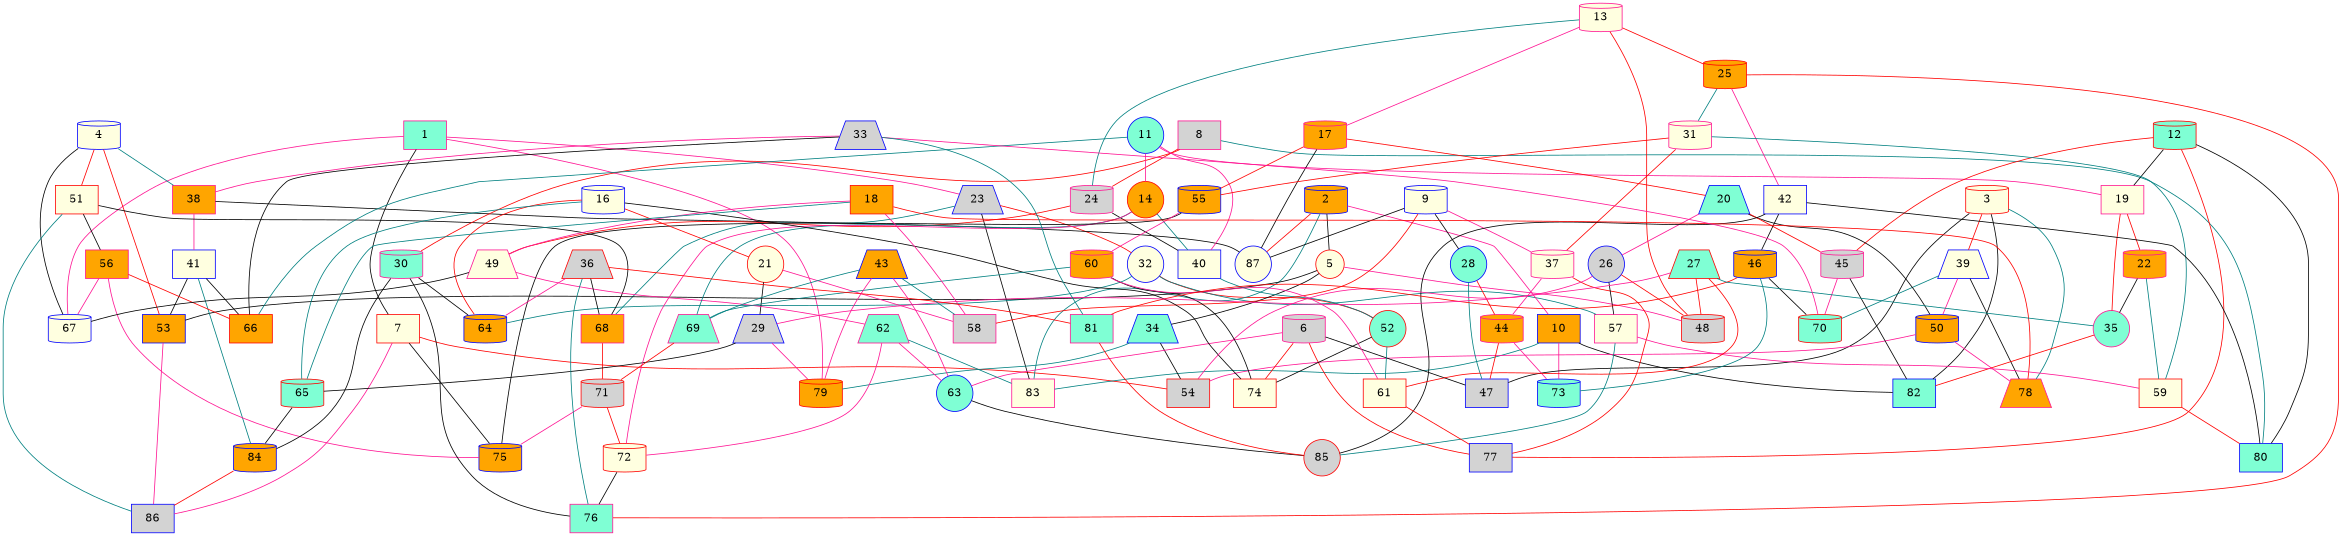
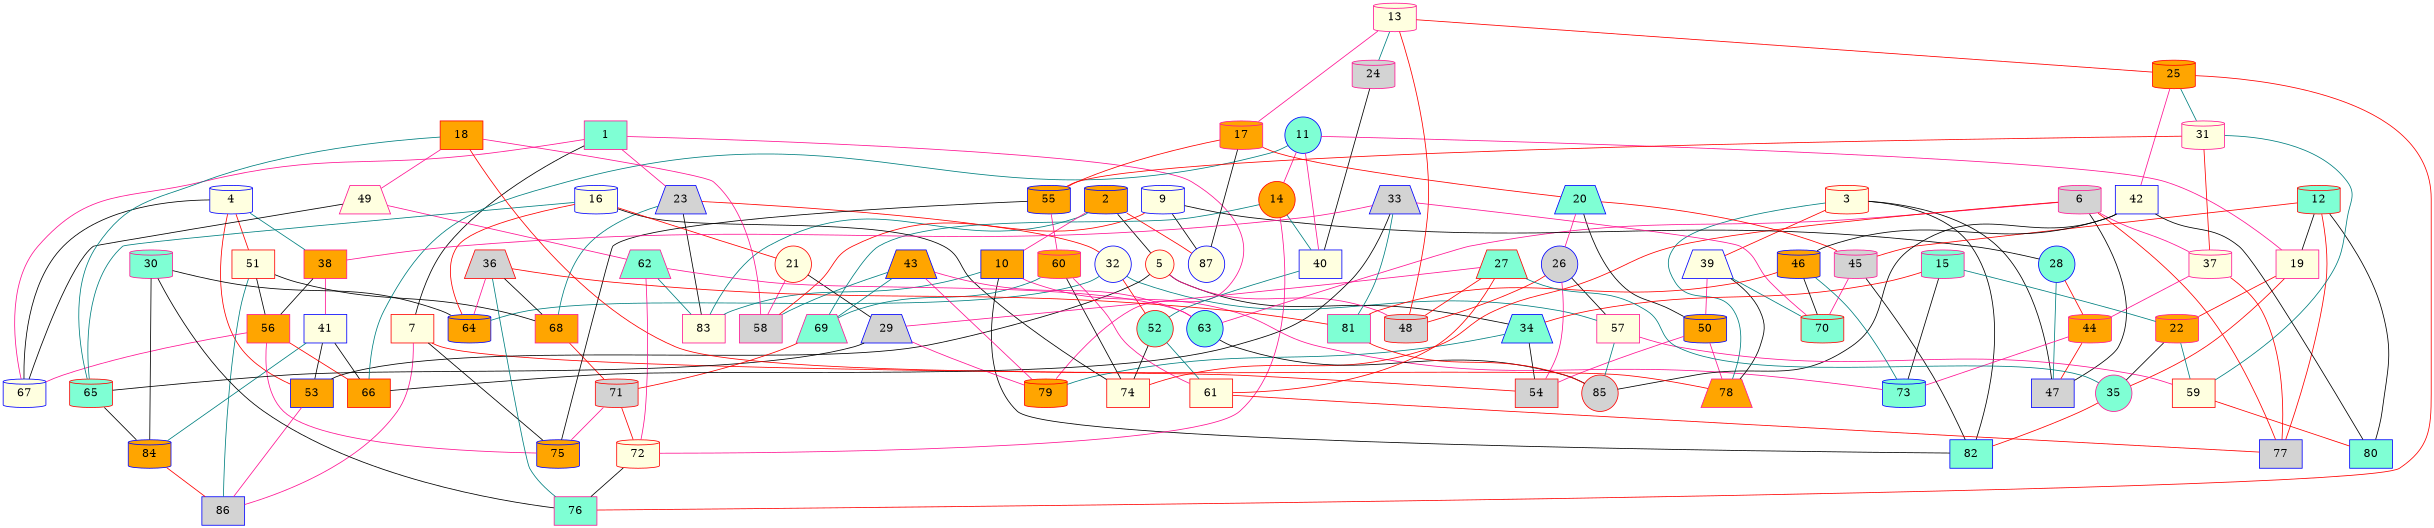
  graph {
    node [color=blue fillcolor=lightyellow shape=cylinder style=filled]
    edge [color=black]
    1 [color=deeppink fillcolor=aquamarine shape=box]
    7 [color=red shape=box]
    23 [fillcolor=lightgrey shape=trapezium]
    67
    79 [color=red fillcolor=orange]
    54 [color=red fillcolor=lightgrey shape=box]
    75 [fillcolor=orange]
    86 [fillcolor=lightgrey shape=box]
    83 [color=deeppink shape=box]
    32 [shape=circle]
    68 [color=deeppink fillcolor=orange shape=box]
    2 [fillcolor=orange]
    5 [color=red shape=circle]
    10 [fillcolor=orange shape=box]
    87 [shape=circle]
    53 [fillcolor=orange shape=box]
    34 [fillcolor=aquamarine shape=trapezium]
    48 [color=red fillcolor=lightgrey]
    82 [fillcolor=aquamarine shape=box]
    73 [fillcolor=aquamarine]
    3 [color=red]
    39 [shape=trapezium]
    47 [fillcolor=lightgrey shape=box]
    78 [color=deeppink fillcolor=orange shape=trapezium]
    50 [fillcolor=orange]
    70 [color=red fillcolor=aquamarine]
    4
    38 [color=deeppink fillcolor=orange shape=box]
    51 [color=red shape=box]
    41 [shape=box]
    56 [color=deeppink fillcolor=orange shape=box]
    6 [color=deeppink fillcolor=lightgrey]
    63 [fillcolor=aquamarine shape=circle]
    74 [color=red shape=box]
    77 [fillcolor=lightgrey shape=box]
    85 [color=red fillcolor=lightgrey shape=circle]
-   8 [color=deeppink fillcolor=lightgrey shape=box]
    24 [color=deeppink fillcolor=lightgrey]
    30 [color=deeppink fillcolor=aquamarine]
    80 [fillcolor=aquamarine shape=box]
    21 [color=red shape=circle]
    58 [color=deeppink fillcolor=lightgrey shape=box]
    29 [fillcolor=lightgrey shape=trapezium]
    40 [shape=box]
    49 [color=deeppink shape=trapezium]
    64 [fillcolor=orange]
    76 [color=deeppink fillcolor=aquamarine shape=box]
    84 [fillcolor=orange]
    9
    28 [fillcolor=aquamarine shape=circle]
    37 [color=deeppink]
    44 [color=deeppink fillcolor=orange]
    11 [fillcolor=aquamarine shape=circle]
    14 [color=red fillcolor=orange shape=circle]
    19 [color=deeppink shape=box]
    66 [color=red fillcolor=orange shape=box]
    69 [color=deeppink fillcolor=aquamarine shape=trapezium]
    72 [color=red]
    22 [color=deeppink fillcolor=orange]
    35 [color=deeppink fillcolor=aquamarine shape=circle]
    52 [color=red fillcolor=aquamarine shape=circle]
    12 [color=red fillcolor=aquamarine]
    45 [color=deeppink fillcolor=lightgrey]
    13 [color=deeppink]
    17 [color=deeppink fillcolor=orange]
    25 [color=red fillcolor=orange]
    20 [fillcolor=aquamarine shape=trapezium]
    55 [fillcolor=orange]
    31 [color=deeppink]
    42 [shape=box]
    71 [color=red fillcolor=lightgrey]
+   15 [color=deeppink fillcolor=aquamarine]
    59 [color=red shape=box]
    16
    65 [color=red fillcolor=aquamarine]
    26 [fillcolor=lightgrey shape=circle]
    60 [color=deeppink fillcolor=orange]
    18 [color=red fillcolor=orange shape=box]
    62 [color=deeppink fillcolor=aquamarine shape=trapezium]
    57 [color=deeppink shape=box]
    46 [fillcolor=orange]
    27 [color=red fillcolor=aquamarine shape=trapezium]
    61 [color=red shape=box]
    33 [fillcolor=lightgrey shape=trapezium]
    81 [color=deeppink fillcolor=aquamarine shape=box]
    36 [color=red fillcolor=lightgrey shape=trapezium]
    43 [fillcolor=orange shape=trapezium]
    1 -- 7
    1 -- 23 [color=deeppink]
    1 -- 67 [color=deeppink]
    1 -- 79 [color=deeppink]
    7 -- 54 [color=red]
    7 -- 75
    7 -- 86 [color=deeppink]
    23 -- 83
    23 -- 32 [color=red]
    23 -- 68 [color=teal]
    32 -- 64 [color=teal]
    32 -- 52 [color=red]
    32 -- 57 [color=teal]
    68 -- 71 [color=red]
    2 -- 83 [color=teal]
    2 -- 5
    2 -- 10 [color=deeppink]
    2 -- 87 [color=red]
    5 -- 53
    5 -- 34
    5 -- 48 [color=deeppink]
    10 -- 83 [color=teal]
    10 -- 82
    10 -- 73 [color=deeppink]
    53 -- 86 [color=deeppink]
    34 -- 79 [color=teal]
    34 -- 54
    3 -- 82
    3 -- 39 [color=red]
    3 -- 47
    3 -- 78 [color=teal]
    39 -- 78
    39 -- 50 [color=deeppink]
    39 -- 70 [color=teal]
    50 -- 54 [color=deeppink]
    50 -- 78 [color=deeppink]
    4 -- 67
    4 -- 53 [color=red]
    4 -- 38 [color=teal]
    4 -- 51 [color=red]
-   38 -- 87
+   38 -- 56
    38 -- 41 [color=deeppink]
    51 -- 86 [color=teal]
    51 -- 68
    51 -- 56
    41 -- 53
    41 -- 84 [color=teal]
    41 -- 66
    56 -- 67 [color=deeppink]
    56 -- 75 [color=deeppink]
    56 -- 66 [color=red]
    6 -- 47
    6 -- 63 [color=deeppink]
    6 -- 74 [color=red]
    6 -- 77 [color=red]
    63 -- 85
-   8 -- 24 [color=red]
-   8 -- 30 [color=red]
-   8 -- 80 [color=teal]
    24 -- 40
-   24 -- 49 [color=red]
    30 -- 64
    30 -- 76
    30 -- 84
    21 -- 58 [color=deeppink]
    21 -- 29
    29 -- 79 [color=deeppink]
    29 -- 65
    40 -- 52 [color=teal]
    49 -- 67
    49 -- 62 [color=deeppink]
    84 -- 86 [color=red]
    9 -- 87
    9 -- 58 [color=red]
    9 -- 28
-   9 -- 37 [color=deeppink]
+   6 -- 37 [color=deeppink]
    28 -- 47 [color=teal]
    28 -- 44 [color=red]
    37 -- 77 [color=red]
    37 -- 44 [color=deeppink]
    44 -- 73 [color=deeppink]
    44 -- 47 [color=red]
    11 -- 40 [color=deeppink]
    11 -- 14 [color=deeppink]
    11 -- 19 [color=deeppink]
    11 -- 66 [color=teal]
    14 -- 40 [color=teal]
    14 -- 69 [color=teal]
    14 -- 72 [color=deeppink]
    19 -- 22 [color=red]
    19 -- 35 [color=red]
    69 -- 71 [color=red]
    72 -- 76
    22 -- 35
    22 -- 59 [color=teal]
    35 -- 82 [color=red]
    52 -- 74
    52 -- 61 [color=teal]
    12 -- 77 [color=red]
    12 -- 80
    12 -- 19
    12 -- 45 [color=red]
    45 -- 82
    45 -- 70 [color=deeppink]
    13 -- 48 [color=red]
    13 -- 24 [color=teal]
    13 -- 17 [color=deeppink]
    13 -- 25 [color=red]
    17 -- 87
    17 -- 20 [color=red]
    17 -- 55 [color=red]
    25 -- 76 [color=red]
    25 -- 31 [color=teal]
    25 -- 42 [color=deeppink]
    20 -- 50
    20 -- 45 [color=red]
    20 -- 26 [color=deeppink]
    55 -- 75
    55 -- 60 [color=deeppink]
    31 -- 37 [color=red]
    31 -- 55 [color=red]
    31 -- 59 [color=teal]
    42 -- 85
    42 -- 80
    42 -- 46
    71 -- 75 [color=deeppink]
    71 -- 72 [color=red]
+   15 -- 34 [color=red]
+   15 -- 73
+   15 -- 22 [color=teal]
    59 -- 80 [color=red]
    16 -- 74
    16 -- 21 [color=red]
    16 -- 64 [color=red]
    16 -- 65 [color=teal]
    65 -- 84
    26 -- 54 [color=deeppink]
    26 -- 48 [color=red]
    26 -- 57
    60 -- 74
    60 -- 69 [color=teal]
    60 -- 61 [color=deeppink]
    18 -- 78 [color=red]
    18 -- 58 [color=deeppink]
    18 -- 49 [color=deeppink]
    18 -- 65 [color=teal]
    62 -- 83 [color=teal]
    62 -- 63 [color=deeppink]
    62 -- 72 [color=deeppink]
    57 -- 85 [color=teal]
    57 -- 59 [color=deeppink]
    46 -- 73 [color=teal]
    46 -- 70
    46 -- 81 [color=red]
    27 -- 48 [color=red]
    27 -- 29 [color=deeppink]
    27 -- 35 [color=teal]
    27 -- 61 [color=red]
    61 -- 77 [color=red]
    33 -- 70 [color=deeppink]
    33 -- 38 [color=deeppink]
    33 -- 66
    33 -- 81 [color=teal]
    81 -- 85 [color=red]
    36 -- 68
    36 -- 64 [color=deeppink]
    36 -- 76 [color=teal]
    36 -- 81 [color=red]
    43 -- 79 [color=deeppink]
    43 -- 63 [color=deeppink]
    43 -- 58 [color=teal]
    43 -- 69 [color=teal]
  }
